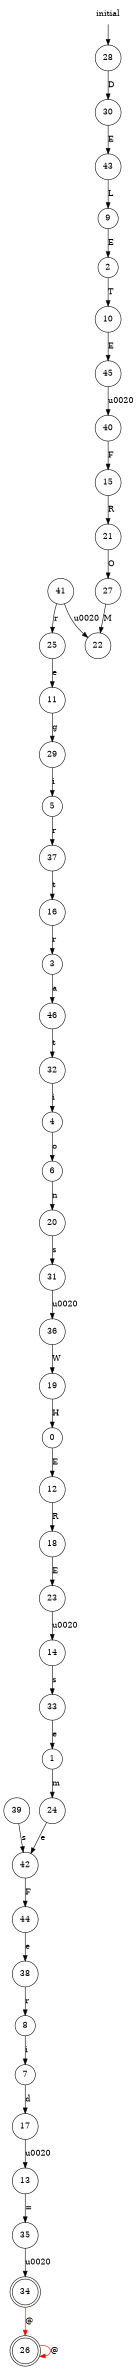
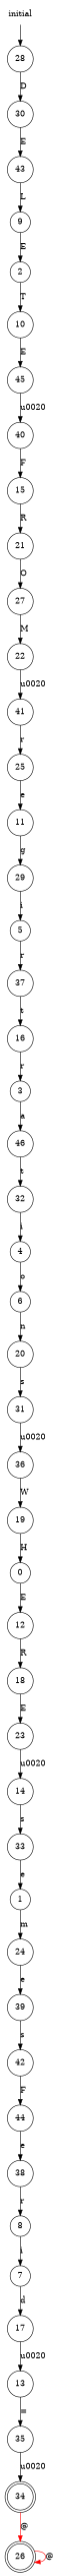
  digraph {
    rankdir=TB
    node [shape=circle]
    0
    12
    18
    23
    1
    24
    39
    42
    2
    10
    45
    40
    3
    46
    32
    4
    6
    20
    31
    5
    37
    16
    36
    7
    17
    13
    35
    8
    9
    15
    11
    29
    14
    34 [shape=doublecircle]
    26 [shape=doublecircle]
    33
    21
    27
    22
    19
    41
    25
    44
    28
    30
    43
    initial [shape=plaintext]
    38
    0 -> 12 [label=E]
    12 -> 18 [label=R]
    18 -> 23 [label=E]
    23 -> 14 [label="\u0020"]
    1 -> 24 [label=m]
-   24 -> 42 [label=e]
+   24 -> 39 [label=e]
    39 -> 42 [label=s]
    42 -> 44 [label=F]
    2 -> 10 [label=T]
    10 -> 45 [label=E]
    45 -> 40 [label="\u0020"]
    40 -> 15 [label=F]
    3 -> 46 [label=a]
    46 -> 32 [label=t]
    32 -> 4 [label=i]
    4 -> 6 [label=o]
    6 -> 20 [label=n]
    20 -> 31 [label=s]
    31 -> 36 [label="\u0020"]
    5 -> 37 [label=r]
    37 -> 16 [label=t]
    16 -> 3 [label=r]
    36 -> 19 [label=W]
    7 -> 17 [label=d]
    17 -> 13 [label="\u0020"]
    13 -> 35 [label="="]
    35 -> 34 [label="\u0020"]
    8 -> 7 [label=i]
    9 -> 2 [label=E]
    15 -> 21 [label=R]
    11 -> 29 [label=g]
    29 -> 5 [label=i]
    14 -> 33 [label=s]
    34 -> 26 [color=red label="@"]
    26 -> 26 [color=red label="@"]
    33 -> 1 [label=e]
    21 -> 27 [label=O]
    27 -> 22 [label=M]
-   41 -> 22 [label="\u0020"]
+   22 -> 41 [label="\u0020"]
    19 -> 0 [label=H]
    41 -> 25 [label=r]
    25 -> 11 [label=e]
    44 -> 38 [label=e]
    28 -> 30 [label=D]
    30 -> 43 [label=E]
    43 -> 9 [label=L]
    initial -> 28
    38 -> 8 [label=r]
  }
